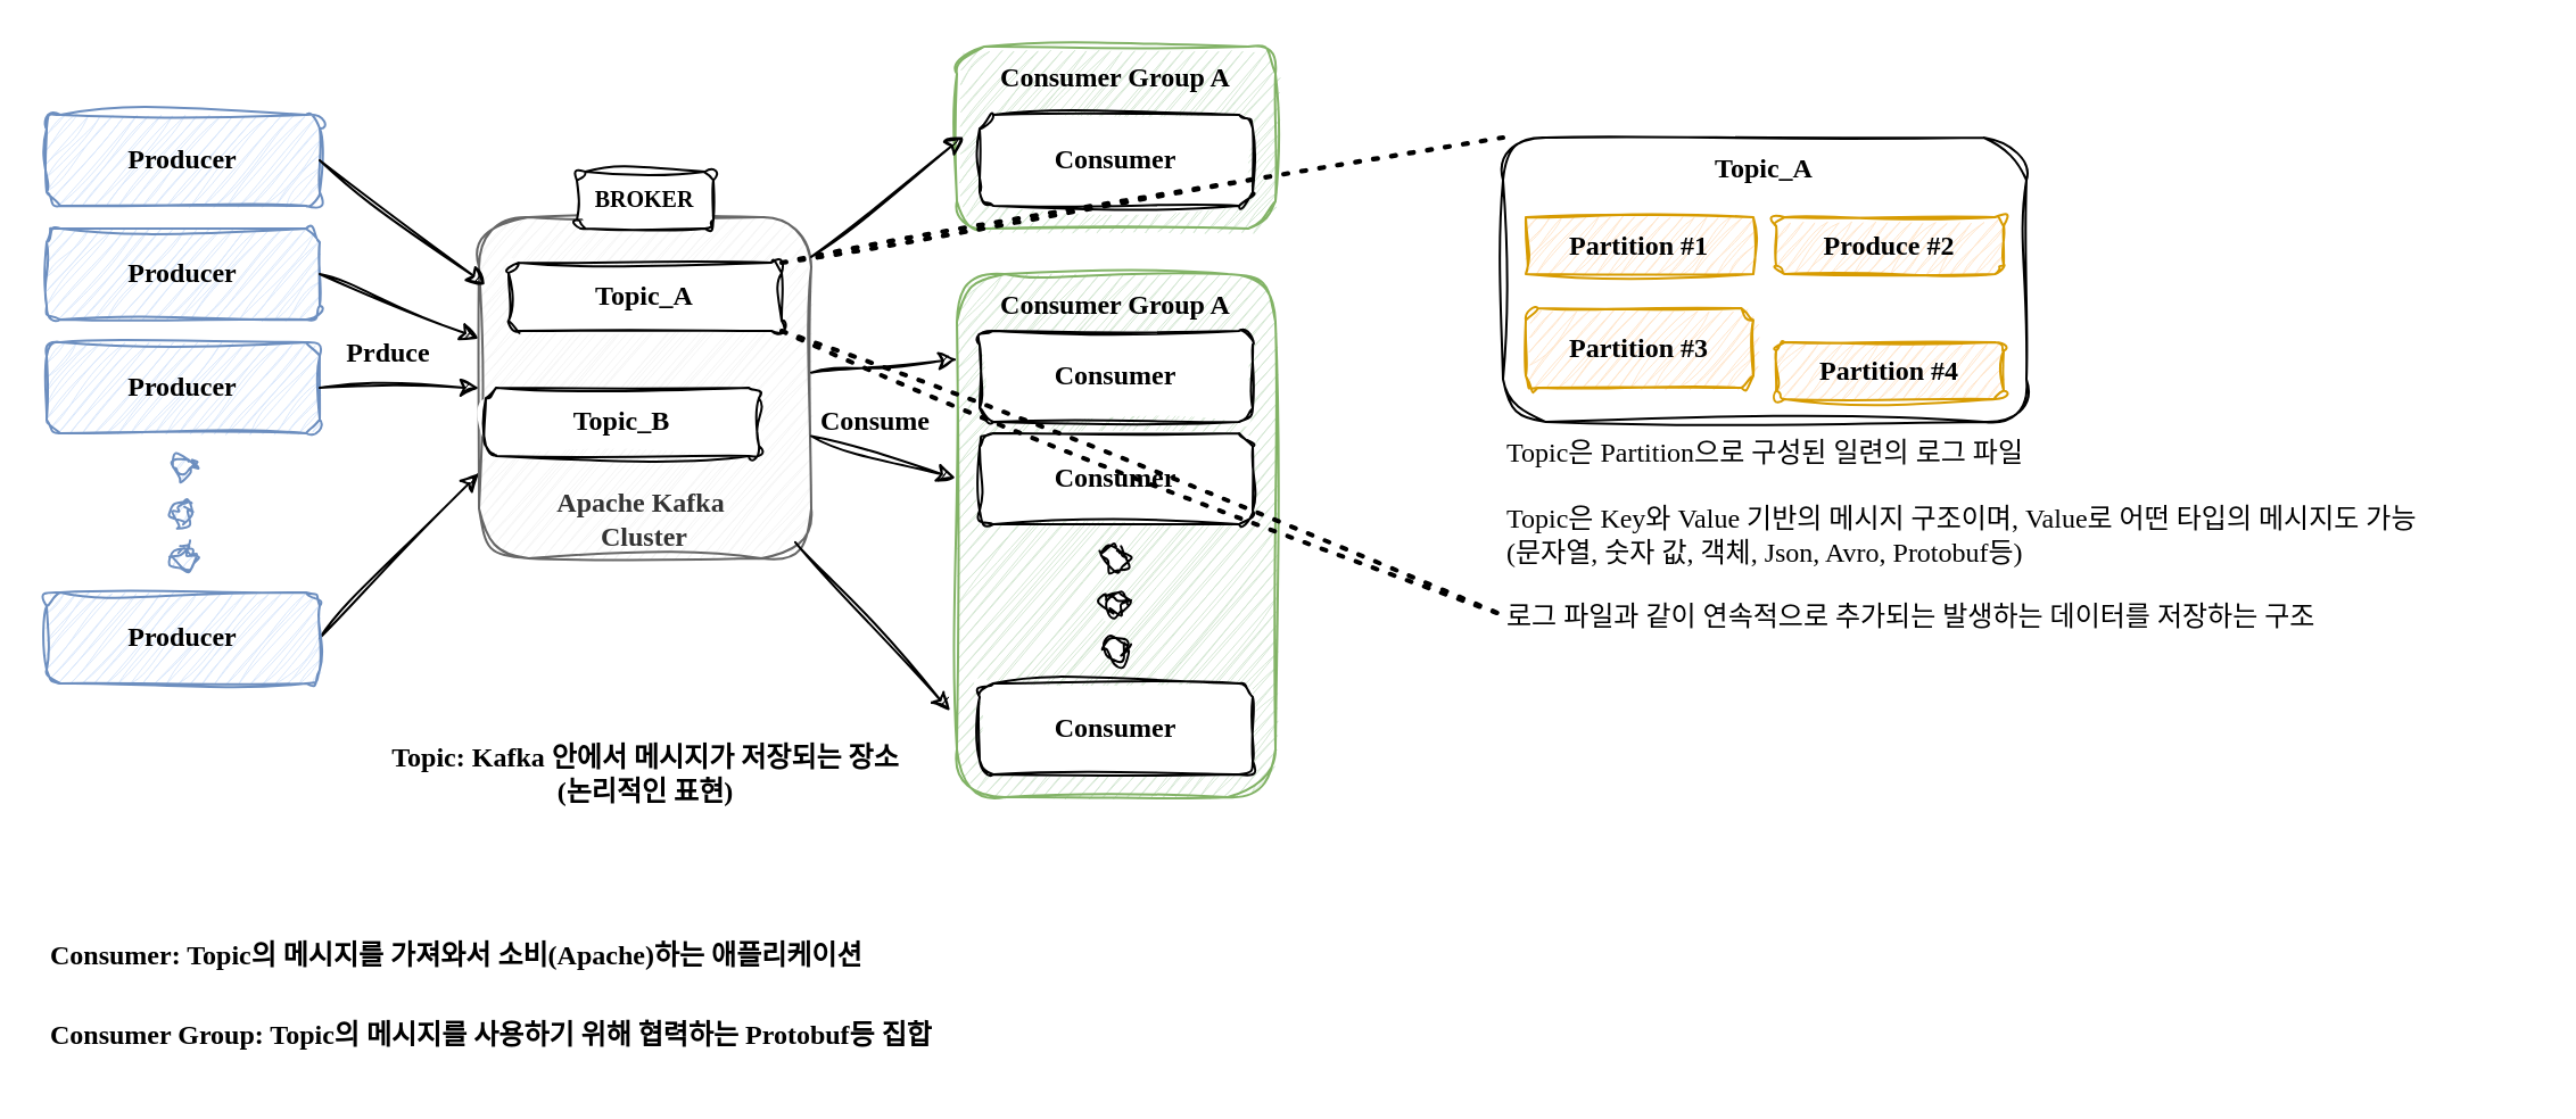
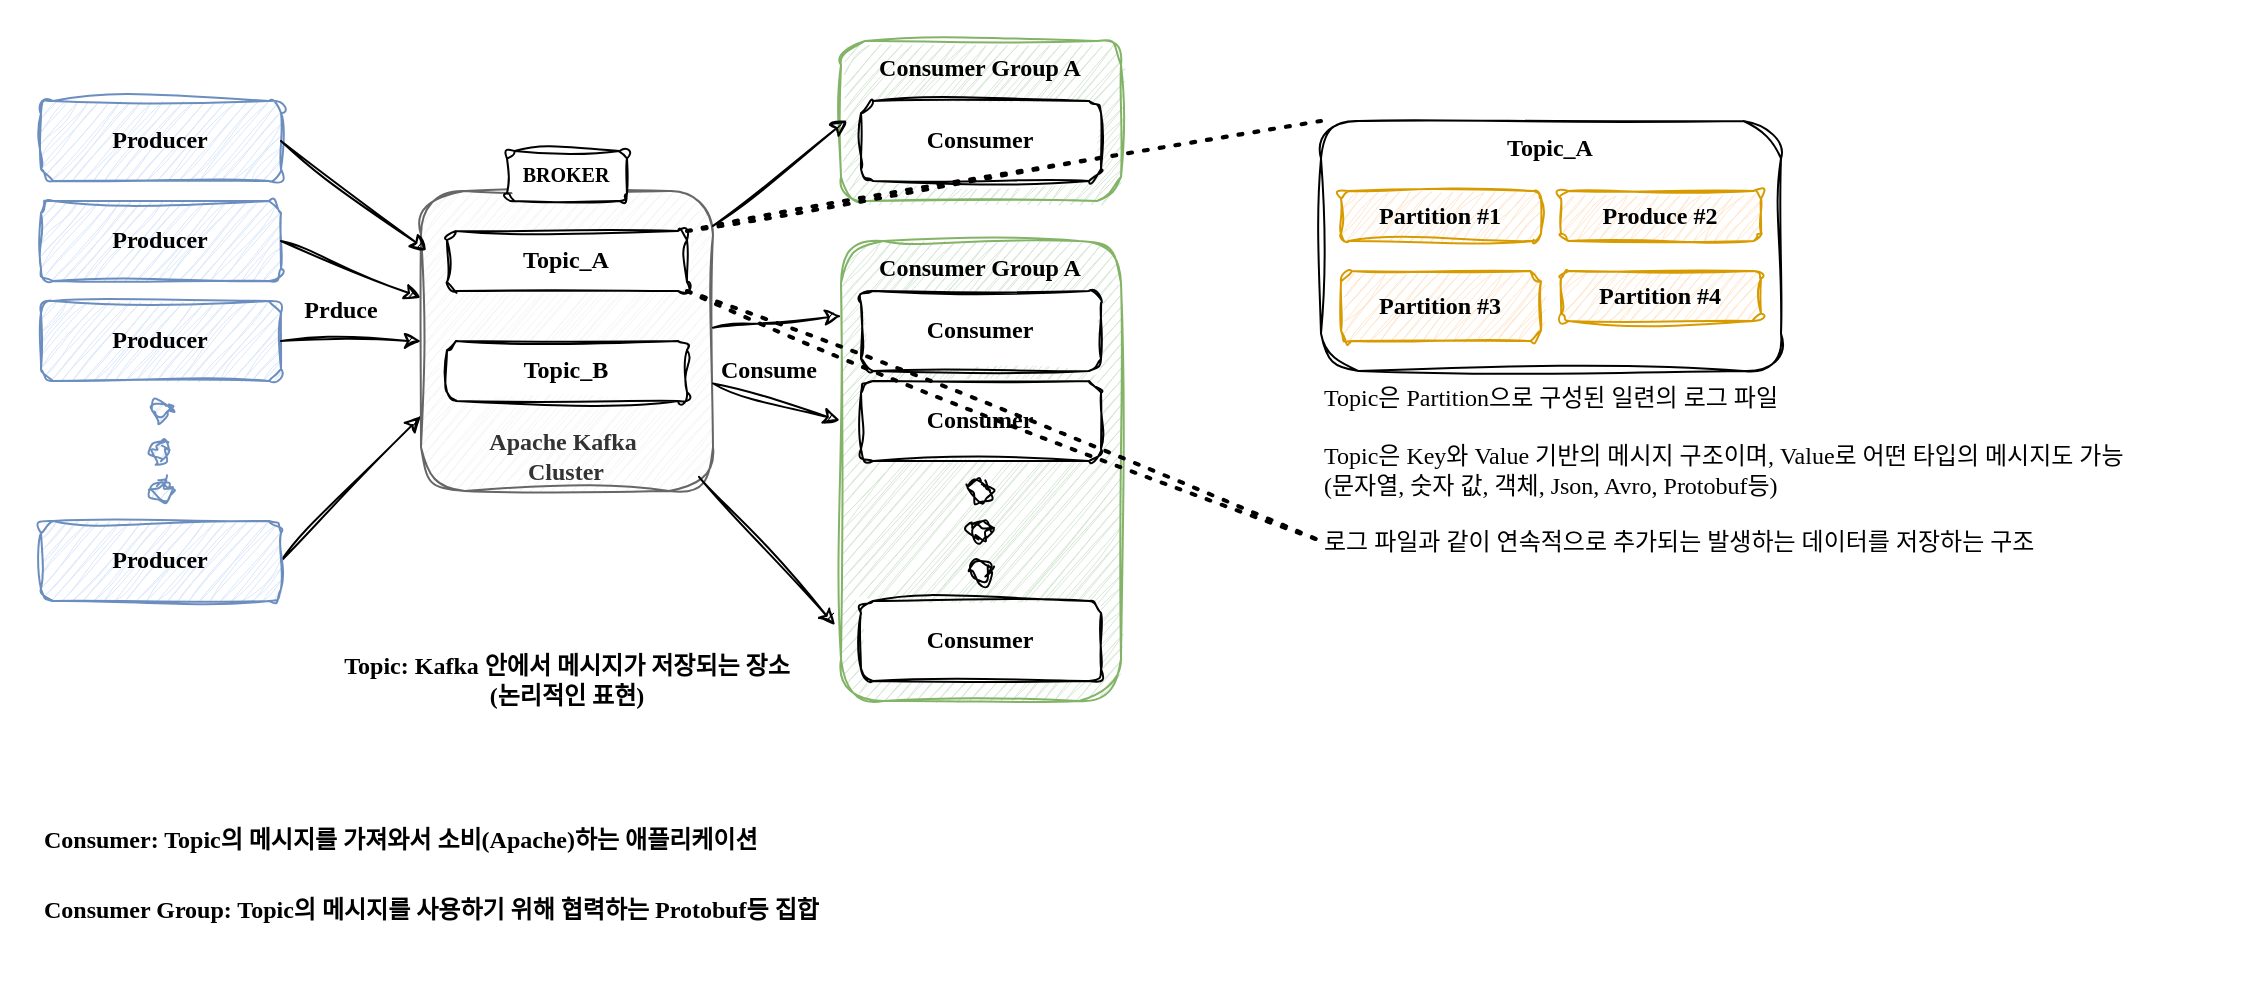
  <mxCell id="0" />
  <mxCell id="1" parent="0" />
  <mxCell id="2" value="Producer" style="rounded=1;whiteSpace=wrap;html=1;sketch=1;hachureGap=4;jiggle=2;curveFitting=1;fontFamily=Comic Sans MS;fontStyle=1;fillColor=#dae8fc;strokeColor=#6c8ebf;" parent="1" vertex="1"><mxGeometry x="20" y="50" width="120" height="40" as="geometry" /></mxCell>
  <mxCell id="3" value="Producer" style="rounded=1;whiteSpace=wrap;html=1;sketch=1;hachureGap=4;jiggle=2;curveFitting=1;fontFamily=Comic Sans MS;fontStyle=1;fillColor=#dae8fc;strokeColor=#6c8ebf;" parent="1" vertex="1"><mxGeometry x="20" y="100" width="120" height="40" as="geometry" /></mxCell>
  <mxCell id="4" value="Producer" style="rounded=1;whiteSpace=wrap;html=1;sketch=1;hachureGap=4;jiggle=2;curveFitting=1;fontFamily=Comic Sans MS;fontStyle=1;fillColor=#dae8fc;strokeColor=#6c8ebf;" parent="1" vertex="1"><mxGeometry x="20" y="150" width="120" height="40" as="geometry" /></mxCell>
  <mxCell id="5" style="rounded=0;sketch=1;hachureGap=4;jiggle=2;curveFitting=1;orthogonalLoop=1;jettySize=auto;html=1;entryX=0;entryY=0.75;entryDx=0;entryDy=0;fontFamily=Comic Sans MS;exitX=1;exitY=0.5;exitDx=0;exitDy=0;fontStyle=1" parent="1" source="6" target="10" edge="1"><mxGeometry relative="1" as="geometry" /></mxCell>
  <mxCell id="6" value="Producer" style="rounded=1;whiteSpace=wrap;html=1;sketch=1;hachureGap=4;jiggle=2;curveFitting=1;fontFamily=Comic Sans MS;fontStyle=1;fillColor=#dae8fc;strokeColor=#6c8ebf;" parent="1" vertex="1"><mxGeometry x="20" y="260" width="120" height="40" as="geometry" /></mxCell>
  <mxCell id="7" value="" style="ellipse;whiteSpace=wrap;html=1;sketch=1;hachureGap=4;jiggle=2;curveFitting=1;fontFamily=Comic Sans MS;fontStyle=1;fillColor=#dae8fc;strokeColor=#6c8ebf;" parent="1" vertex="1"><mxGeometry x="75" y="200" width="10" height="10" as="geometry" /></mxCell>
  <mxCell id="8" value="" style="ellipse;whiteSpace=wrap;html=1;sketch=1;hachureGap=4;jiggle=2;curveFitting=1;fontFamily=Comic Sans MS;fontStyle=1;fillColor=#dae8fc;strokeColor=#6c8ebf;" parent="1" vertex="1"><mxGeometry x="75" y="220" width="10" height="10" as="geometry" /></mxCell>
  <mxCell id="9" value="" style="ellipse;whiteSpace=wrap;html=1;sketch=1;hachureGap=4;jiggle=2;curveFitting=1;fontFamily=Comic Sans MS;fontStyle=1;fillColor=#dae8fc;strokeColor=#6c8ebf;" parent="1" vertex="1"><mxGeometry x="75" y="240" width="10" height="10" as="geometry" /></mxCell>
  <mxCell id="10" value="Apache Kafka&amp;nbsp;&lt;div&gt;Cluster&lt;/div&gt;" style="rounded=1;whiteSpace=wrap;html=1;sketch=1;hachureGap=4;jiggle=2;curveFitting=1;fontFamily=Comic Sans MS;fontStyle=1;verticalAlign=bottom;fillColor=#f5f5f5;fontColor=#333333;strokeColor=#666666;" parent="1" vertex="1"><mxGeometry x="210" y="95" width="146" height="150" as="geometry" /></mxCell>
  <mxCell id="11" value="Topic_A" style="rounded=1;whiteSpace=wrap;html=1;sketch=1;hachureGap=4;jiggle=2;curveFitting=1;fontFamily=Comic Sans MS;fontStyle=1" parent="1" vertex="1"><mxGeometry x="223" y="115" width="120" height="30" as="geometry" /></mxCell>
- <mxCell id="12" value="Topic_B" style="rounded=1;whiteSpace=wrap;html=1;sketch=1;hachureGap=4;jiggle=2;curveFitting=1;fontFamily=Comic Sans MS;fontStyle=1" parent="1" vertex="1"><mxGeometry x="213" y="170" width="120" height="30" as="geometry" /></mxCell>
+ <mxCell id="12" value="Topic_B" style="rounded=1;whiteSpace=wrap;html=1;sketch=1;hachureGap=4;jiggle=2;curveFitting=1;fontFamily=Comic Sans MS;fontStyle=1" parent="1" vertex="1"><mxGeometry x="223" y="170" width="120" height="30" as="geometry" /></mxCell>
  <mxCell id="13" value="Consumer Group A" style="rounded=1;whiteSpace=wrap;html=1;sketch=1;hachureGap=4;jiggle=2;curveFitting=1;fontFamily=Comic Sans MS;fontStyle=1;verticalAlign=top;fillColor=#d5e8d4;strokeColor=#82b366;" parent="1" vertex="1"><mxGeometry x="420" y="20" width="140" height="80" as="geometry" /></mxCell>
  <mxCell id="14" value="Consumer" style="rounded=1;whiteSpace=wrap;html=1;sketch=1;hachureGap=4;jiggle=2;curveFitting=1;fontFamily=Comic Sans MS;fontStyle=1" parent="1" vertex="1"><mxGeometry x="430" y="50" width="120" height="40" as="geometry" /></mxCell>
  <mxCell id="15" value="Consumer Group A" style="rounded=1;whiteSpace=wrap;html=1;sketch=1;hachureGap=4;jiggle=2;curveFitting=1;fontFamily=Comic Sans MS;fontStyle=1;verticalAlign=top;fillColor=#d5e8d4;strokeColor=#82b366;" parent="1" vertex="1"><mxGeometry x="420" y="120" width="140" height="230" as="geometry" /></mxCell>
  <mxCell id="16" value="Consumer" style="rounded=1;whiteSpace=wrap;html=1;sketch=1;hachureGap=4;jiggle=2;curveFitting=1;fontFamily=Comic Sans MS;fontStyle=1" parent="1" vertex="1"><mxGeometry x="430" y="145" width="120" height="40" as="geometry" /></mxCell>
  <mxCell id="17" value="Consumer" style="rounded=1;whiteSpace=wrap;html=1;sketch=1;hachureGap=4;jiggle=2;curveFitting=1;fontFamily=Comic Sans MS;fontStyle=1" parent="1" vertex="1"><mxGeometry x="430" y="190" width="120" height="40" as="geometry" /></mxCell>
  <mxCell id="18" value="Consumer" style="rounded=1;whiteSpace=wrap;html=1;sketch=1;hachureGap=4;jiggle=2;curveFitting=1;fontFamily=Comic Sans MS;fontStyle=1" parent="1" vertex="1"><mxGeometry x="430" y="300" width="120" height="40" as="geometry" /></mxCell>
  <mxCell id="19" value="" style="ellipse;whiteSpace=wrap;html=1;sketch=1;hachureGap=4;jiggle=2;curveFitting=1;fontFamily=Comic Sans MS;fontStyle=1" parent="1" vertex="1"><mxGeometry x="485" y="240" width="10" height="10" as="geometry" /></mxCell>
  <mxCell id="20" value="" style="ellipse;whiteSpace=wrap;html=1;sketch=1;hachureGap=4;jiggle=2;curveFitting=1;fontFamily=Comic Sans MS;fontStyle=1" parent="1" vertex="1"><mxGeometry x="485" y="260" width="10" height="10" as="geometry" /></mxCell>
  <mxCell id="21" value="" style="ellipse;whiteSpace=wrap;html=1;sketch=1;hachureGap=4;jiggle=2;curveFitting=1;fontFamily=Comic Sans MS;fontStyle=1" parent="1" vertex="1"><mxGeometry x="485" y="280" width="10" height="10" as="geometry" /></mxCell>
  <mxCell id="22" value="Topic: Kafka 안에서 메시지가 저장되는 장소&lt;div&gt;(논리적인 표현)&lt;/div&gt;" style="text;html=1;align=center;verticalAlign=middle;resizable=0;points=[];autosize=1;strokeColor=none;fillColor=none;fontFamily=Comic Sans MS;fontStyle=1" parent="1" vertex="1"><mxGeometry x="158" y="320" width="250" height="40" as="geometry" /></mxCell>
  <mxCell id="23" style="rounded=0;sketch=1;hachureGap=4;jiggle=2;curveFitting=1;orthogonalLoop=1;jettySize=auto;html=1;entryX=0;entryY=0.5;entryDx=0;entryDy=0;fontFamily=Comic Sans MS;exitX=1;exitY=0.5;exitDx=0;exitDy=0;fontStyle=1" parent="1" source="4" target="10" edge="1"><mxGeometry relative="1" as="geometry" /></mxCell>
  <mxCell id="24" style="rounded=0;sketch=1;hachureGap=4;jiggle=2;curveFitting=1;orthogonalLoop=1;jettySize=auto;html=1;entryX=-0.001;entryY=0.356;entryDx=0;entryDy=0;fontFamily=Comic Sans MS;exitX=1;exitY=0.5;exitDx=0;exitDy=0;entryPerimeter=0;fontStyle=1" parent="1" source="3" target="10" edge="1"><mxGeometry relative="1" as="geometry" /></mxCell>
  <mxCell id="25" style="rounded=0;sketch=1;hachureGap=4;jiggle=2;curveFitting=1;orthogonalLoop=1;jettySize=auto;html=1;entryX=0.019;entryY=0.198;entryDx=0;entryDy=0;fontFamily=Comic Sans MS;exitX=1;exitY=0.5;exitDx=0;exitDy=0;entryPerimeter=0;fontStyle=1" parent="1" source="2" target="10" edge="1"><mxGeometry relative="1" as="geometry" /></mxCell>
  <mxCell id="26" value="Prduce" style="text;html=1;align=center;verticalAlign=middle;resizable=0;points=[];autosize=1;strokeColor=none;fillColor=none;fontFamily=Comic Sans MS;fontStyle=1" parent="1" vertex="1"><mxGeometry x="140" y="140" width="60" height="30" as="geometry" /></mxCell>
  <mxCell id="27" style="rounded=0;sketch=1;hachureGap=4;jiggle=2;curveFitting=1;orthogonalLoop=1;jettySize=auto;html=1;entryX=0.021;entryY=0.495;entryDx=0;entryDy=0;entryPerimeter=0;fontFamily=Comic Sans MS;fontStyle=1" parent="1" source="10" target="13" edge="1"><mxGeometry relative="1" as="geometry" /></mxCell>
  <mxCell id="28" style="rounded=0;sketch=1;hachureGap=4;jiggle=2;curveFitting=1;orthogonalLoop=1;jettySize=auto;html=1;entryX=0.001;entryY=0.163;entryDx=0;entryDy=0;entryPerimeter=0;fontFamily=Comic Sans MS;fontStyle=1" parent="1" source="10" target="15" edge="1"><mxGeometry relative="1" as="geometry" /></mxCell>
  <mxCell id="29" style="rounded=0;sketch=1;hachureGap=4;jiggle=2;curveFitting=1;orthogonalLoop=1;jettySize=auto;html=1;entryX=-0.004;entryY=0.39;entryDx=0;entryDy=0;entryPerimeter=0;fontFamily=Comic Sans MS;fontStyle=1" parent="1" source="10" target="15" edge="1"><mxGeometry relative="1" as="geometry" /></mxCell>
  <mxCell id="30" style="rounded=0;sketch=1;hachureGap=4;jiggle=2;curveFitting=1;orthogonalLoop=1;jettySize=auto;html=1;entryX=-0.021;entryY=0.835;entryDx=0;entryDy=0;entryPerimeter=0;fontFamily=Comic Sans MS;exitX=0.952;exitY=0.953;exitDx=0;exitDy=0;exitPerimeter=0;fontStyle=1" parent="1" source="10" target="15" edge="1"><mxGeometry relative="1" as="geometry" /></mxCell>
  <mxCell id="31" value="Consume" style="text;html=1;align=center;verticalAlign=middle;resizable=0;points=[];autosize=1;strokeColor=none;fillColor=none;fontFamily=Comic Sans MS;fontStyle=1" parent="1" vertex="1"><mxGeometry x="349" y="170" width="70" height="30" as="geometry" /></mxCell>
  <mxCell id="32" value="Consumer: Topic의 메시지를 가져와서 소비(Apache)하는 애플리케이션" style="text;html=1;align=left;verticalAlign=middle;resizable=0;points=[];autosize=1;strokeColor=none;fillColor=none;fontFamily=Comic Sans MS;fontStyle=1" parent="1" vertex="1"><mxGeometry x="20" y="405" width="400" height="30" as="geometry" /></mxCell>
  <mxCell id="33" value="Consumer Group: Topic의 메시지를 사용하기 위해 협력하는 Protobuf등 집합" style="text;html=1;align=left;verticalAlign=middle;resizable=0;points=[];autosize=1;strokeColor=none;fillColor=none;fontFamily=Comic Sans MS;fontStyle=1" parent="1" vertex="1"><mxGeometry x="20" y="440" width="440" height="30" as="geometry" /></mxCell>
  <mxCell id="34" value="BROKER" style="rounded=1;whiteSpace=wrap;html=1;sketch=1;hachureGap=4;jiggle=2;curveFitting=1;fontFamily=Comic Sans MS;fontStyle=1;fontSize=10;spacing=2;spacingTop=-2;" vertex="1" parent="1"><mxGeometry x="253" y="75" width="60" height="25" as="geometry" /></mxCell>
  <mxCell id="35" value="" style="endArrow=none;dashed=1;html=1;dashPattern=1 3;strokeWidth=2;rounded=0;sketch=1;hachureGap=4;jiggle=2;curveFitting=1;fontFamily=Architects Daughter;fontSource=https%3A%2F%2Ffonts.googleapis.com%2Fcss%3Ffamily%3DArchitects%2BDaughter;entryX=0;entryY=0;entryDx=0;entryDy=0;exitX=1;exitY=0;exitDx=0;exitDy=0;" edge="1" parent="1" source="11" target="38"><mxGeometry width="50" height="50" relative="1" as="geometry"><mxPoint x="560" y="240" as="sourcePoint" /><mxPoint x="610" y="190" as="targetPoint" /></mxGeometry></mxCell>
  <mxCell id="36" value="" style="endArrow=none;dashed=1;html=1;dashPattern=1 3;strokeWidth=2;rounded=0;sketch=1;hachureGap=4;jiggle=2;curveFitting=1;fontFamily=Architects Daughter;fontSource=https%3A%2F%2Ffonts.googleapis.com%2Fcss%3Ffamily%3DArchitects%2BDaughter;entryX=0;entryY=0.85;entryDx=0;entryDy=0;exitX=1;exitY=1;exitDx=0;exitDy=0;entryPerimeter=0;" edge="1" parent="1" source="11" target="43"><mxGeometry width="50" height="50" relative="1" as="geometry"><mxPoint x="560" y="240" as="sourcePoint" /><mxPoint x="610" y="190" as="targetPoint" /></mxGeometry></mxCell>
  <mxCell id="37" value="" style="group" vertex="1" connectable="0" parent="1"><mxGeometry x="660" y="60" width="450" height="225" as="geometry" /></mxCell>
  <mxCell id="38" value="Topic_A" style="rounded=1;whiteSpace=wrap;html=1;sketch=1;hachureGap=4;jiggle=2;curveFitting=1;fontFamily=Comic Sans MS;fontStyle=1;verticalAlign=top;" vertex="1" parent="37"><mxGeometry width="230" height="125" as="geometry" /></mxCell>
- <mxCell id="39" value="Partition #1" style="whiteSpace=wrap;html=1;sketch=1;hachureGap=4;jiggle=2;curveFitting=1;fontFamily=Comic Sans MS;fontStyle=1;fillColor=#ffe6cc;strokeColor=#d79b00;rounded=0;" vertex="1" parent="37"><mxGeometry x="10" y="35" width="100" height="25" as="geometry" /></mxCell>
+ <mxCell id="39" value="Partition #1" style="rounded=1;whiteSpace=wrap;html=1;sketch=1;hachureGap=4;jiggle=2;curveFitting=1;fontFamily=Comic Sans MS;fontStyle=1;fillColor=#ffe6cc;strokeColor=#d79b00;" vertex="1" parent="37"><mxGeometry x="10" y="35" width="100" height="25" as="geometry" /></mxCell>
  <mxCell id="40" value="Produce #2" style="rounded=1;whiteSpace=wrap;html=1;sketch=1;hachureGap=4;jiggle=2;curveFitting=1;fontFamily=Comic Sans MS;fontStyle=1;fillColor=#ffe6cc;strokeColor=#d79b00;" vertex="1" parent="37"><mxGeometry x="120" y="35" width="100" height="25" as="geometry" /></mxCell>
  <mxCell id="41" value="Partition #3" style="rounded=1;whiteSpace=wrap;html=1;sketch=1;hachureGap=4;jiggle=2;curveFitting=1;fontFamily=Comic Sans MS;fontStyle=1;fillColor=#ffe6cc;strokeColor=#d79b00;" vertex="1" parent="37"><mxGeometry x="10" y="75" width="100" height="35" as="geometry" /></mxCell>
- <mxCell id="42" value="Partition #4" style="rounded=1;whiteSpace=wrap;html=1;sketch=1;hachureGap=4;jiggle=2;curveFitting=1;fontFamily=Comic Sans MS;fontStyle=1;fillColor=#ffe6cc;strokeColor=#d79b00;" vertex="1" parent="37"><mxGeometry x="120" y="90" width="100" height="25" as="geometry" /></mxCell>
+ <mxCell id="42" value="Partition #4" style="rounded=1;whiteSpace=wrap;html=1;sketch=1;hachureGap=4;jiggle=2;curveFitting=1;fontFamily=Comic Sans MS;fontStyle=1;fillColor=#ffe6cc;strokeColor=#d79b00;" vertex="1" parent="37"><mxGeometry x="120" y="75" width="100" height="25" as="geometry" /></mxCell>
  <mxCell id="43" value="Topic은 Partition으로 구성된 일련의 로그 파일&lt;div&gt;&lt;br&gt;&lt;/div&gt;&lt;div&gt;Topic은 Key와 Value 기반의 메시지 구조이며, Value로 어떤 타입의 메시지도 가능&lt;/div&gt;&lt;div&gt;(문자열, 숫자 값, 객체, Json, Avro, Protobuf등)&lt;/div&gt;&lt;div&gt;&lt;br&gt;&lt;/div&gt;&lt;div&gt;로그 파일과 같이 연속적으로 추가되는 발생하는 데이터를 저장하는 구조&lt;/div&gt;" style="text;html=1;align=left;verticalAlign=middle;resizable=0;points=[];autosize=1;strokeColor=none;fillColor=none;fontFamily=Architects Daughter;fontSource=https%3A%2F%2Ffonts.googleapis.com%2Fcss%3Ffamily%3DArchitects%2BDaughter;" vertex="1" parent="37"><mxGeometry y="125" width="450" height="100" as="geometry" /></mxCell>
